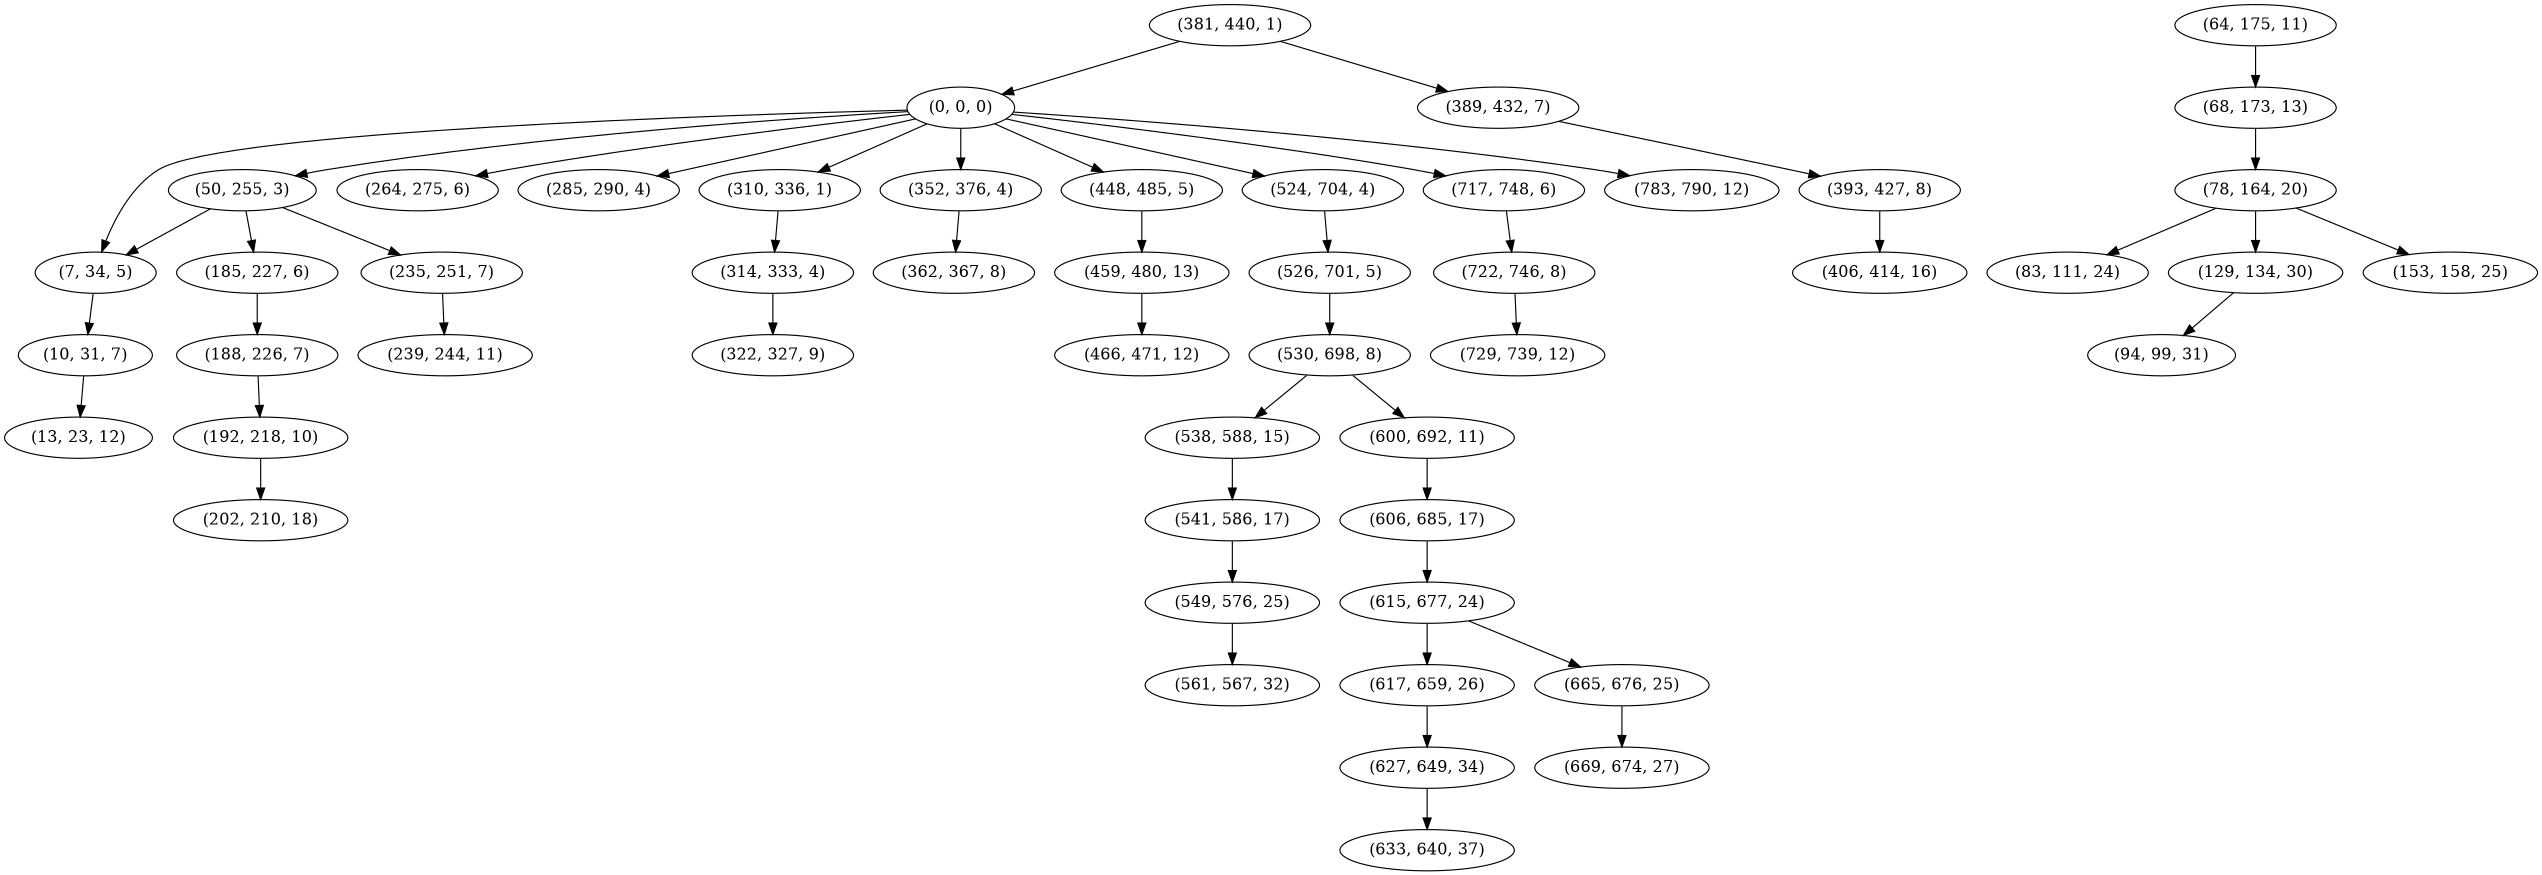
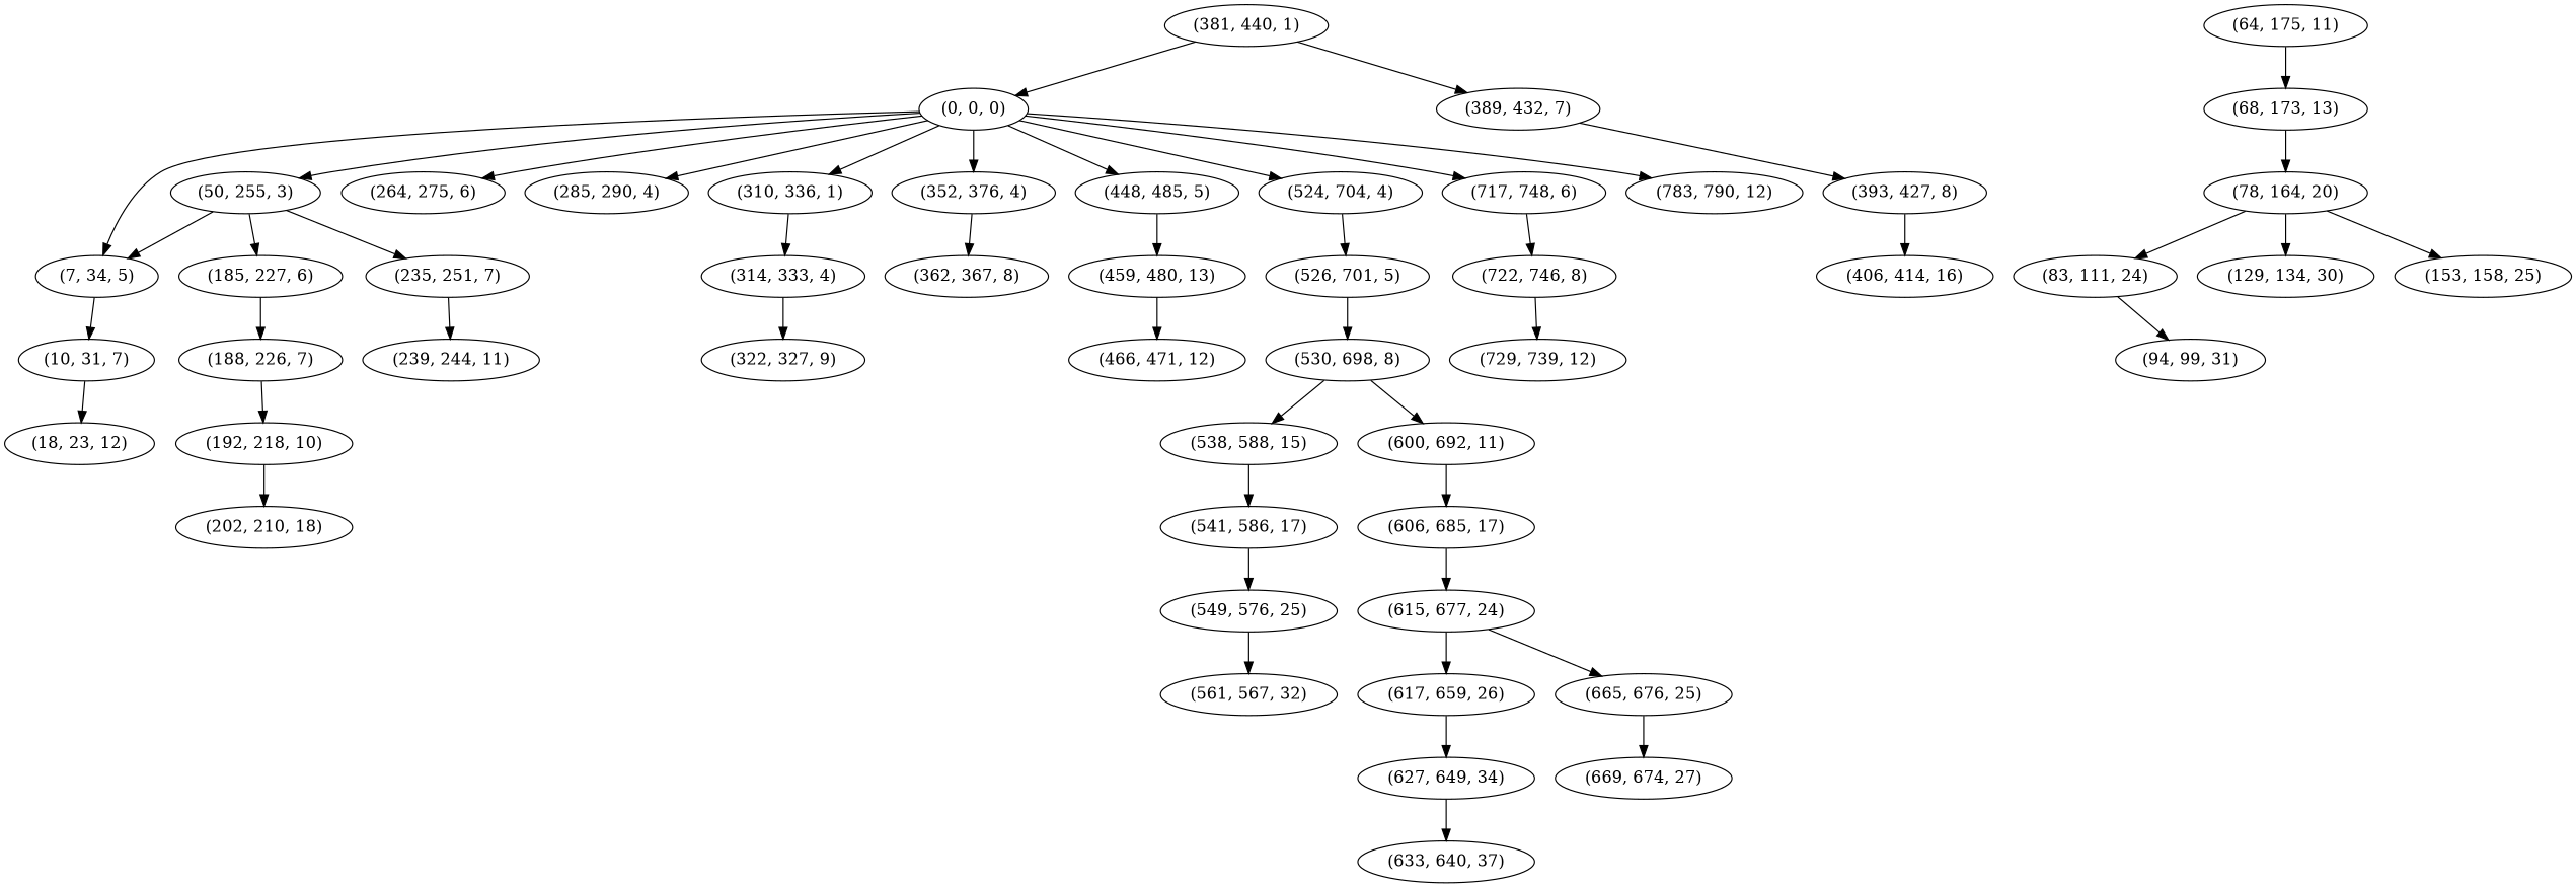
  digraph {
    "(0, 0, 0)"
    "(7, 34, 5)"
    "(50, 255, 3)"
    "(264, 275, 6)"
    "(285, 290, 4)"
    "(310, 336, 1)"
    "(352, 376, 4)"
    "(448, 485, 5)"
    "(524, 704, 4)"
    "(717, 748, 6)"
    "(783, 790, 12)"
    "(10, 31, 7)"
    "(185, 227, 6)"
    "(235, 251, 7)"
    "(314, 333, 4)"
    "(362, 367, 8)"
    "(381, 440, 1)"
    "(389, 432, 7)"
    n19 [label="(459, 480, 13)"]
    "(526, 701, 5)"
    "(722, 746, 8)"
-   "(18, 23, 12)" [label="(13, 23, 12)"]
+   "(18, 23, 12)"
    "(64, 175, 11)"
    "(68, 173, 13)"
    "(188, 226, 7)"
    "(239, 244, 11)"
    "(78, 164, 20)"
    "(83, 111, 24)"
    "(129, 134, 30)"
    "(153, 158, 25)"
    "(94, 99, 31)"
    "(192, 218, 10)"
    "(202, 210, 18)"
    "(322, 327, 9)"
    "(393, 427, 8)"
    "(406, 414, 16)"
    "(466, 471, 12)"
    "(530, 698, 8)"
    "(538, 588, 15)"
    "(600, 692, 11)"
    "(541, 586, 17)"
    "(606, 685, 17)"
    "(549, 576, 25)"
    "(561, 567, 32)"
    "(615, 677, 24)"
    "(617, 659, 26)"
    "(665, 676, 25)"
    "(627, 649, 34)"
    "(669, 674, 27)"
    "(633, 640, 37)"
    "(729, 739, 12)"
    "(0, 0, 0)" -> "(7, 34, 5)"
    "(0, 0, 0)" -> "(50, 255, 3)"
    "(0, 0, 0)" -> "(264, 275, 6)"
    "(0, 0, 0)" -> "(285, 290, 4)"
    "(0, 0, 0)" -> "(310, 336, 1)"
    "(0, 0, 0)" -> "(352, 376, 4)"
    "(0, 0, 0)" -> "(448, 485, 5)"
    "(0, 0, 0)" -> "(524, 704, 4)"
    "(0, 0, 0)" -> "(717, 748, 6)"
    "(0, 0, 0)" -> "(783, 790, 12)"
    "(7, 34, 5)" -> "(10, 31, 7)"
    "(50, 255, 3)" -> "(7, 34, 5)"
    "(50, 255, 3)" -> "(185, 227, 6)"
    "(50, 255, 3)" -> "(235, 251, 7)"
    "(310, 336, 1)" -> "(314, 333, 4)"
    "(352, 376, 4)" -> "(362, 367, 8)"
    "(448, 485, 5)" -> n19
    "(524, 704, 4)" -> "(526, 701, 5)"
    "(717, 748, 6)" -> "(722, 746, 8)"
    "(10, 31, 7)" -> "(18, 23, 12)"
    "(185, 227, 6)" -> "(188, 226, 7)"
    "(235, 251, 7)" -> "(239, 244, 11)"
    "(314, 333, 4)" -> "(322, 327, 9)"
    "(381, 440, 1)" -> "(0, 0, 0)"
    "(381, 440, 1)" -> "(389, 432, 7)"
    "(389, 432, 7)" -> "(393, 427, 8)"
    n19 -> "(466, 471, 12)"
    "(526, 701, 5)" -> "(530, 698, 8)"
    "(722, 746, 8)" -> "(729, 739, 12)"
    "(64, 175, 11)" -> "(68, 173, 13)"
    "(68, 173, 13)" -> "(78, 164, 20)"
    "(188, 226, 7)" -> "(192, 218, 10)"
    "(78, 164, 20)" -> "(83, 111, 24)"
    "(78, 164, 20)" -> "(129, 134, 30)"
    "(78, 164, 20)" -> "(153, 158, 25)"
-   "(129, 134, 30)" -> "(94, 99, 31)"
+   "(83, 111, 24)" -> "(94, 99, 31)"
    "(192, 218, 10)" -> "(202, 210, 18)"
    "(393, 427, 8)" -> "(406, 414, 16)"
    "(530, 698, 8)" -> "(538, 588, 15)"
    "(530, 698, 8)" -> "(600, 692, 11)"
    "(538, 588, 15)" -> "(541, 586, 17)"
    "(600, 692, 11)" -> "(606, 685, 17)"
    "(541, 586, 17)" -> "(549, 576, 25)"
    "(606, 685, 17)" -> "(615, 677, 24)"
    "(549, 576, 25)" -> "(561, 567, 32)"
    "(615, 677, 24)" -> "(617, 659, 26)"
    "(615, 677, 24)" -> "(665, 676, 25)"
    "(617, 659, 26)" -> "(627, 649, 34)"
    "(665, 676, 25)" -> "(669, 674, 27)"
    "(627, 649, 34)" -> "(633, 640, 37)"
  }
